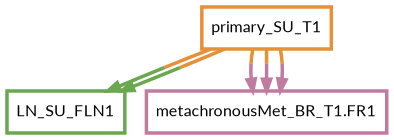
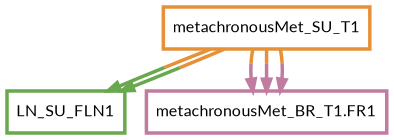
  digraph {
    node [fillcolor=white fontname=Lato penwidth=3.0 shape=box]
    edge [color="#e69138ff;0.5:#c27ba0ff" penwidth=3]
    LN_SU_FLN1 [color="#6aa84fff"]
    "metachronousMet_BR_T1.FR1" [color="#c27ba0ff"]
-   primary_SU_T1 [color="#e69138ff"]
+   primary_SU_T1 [color="#e69138ff" label=metachronousMet_SU_T1]
    primary_SU_T1 -> LN_SU_FLN1 [color="#e69138ff;0.5:#6aa84fff"]
    primary_SU_T1 -> LN_SU_FLN1 [color="#e69138ff;0.5:#6aa84fff"]
    primary_SU_T1 -> "metachronousMet_BR_T1.FR1"
    primary_SU_T1 -> "metachronousMet_BR_T1.FR1"
    primary_SU_T1 -> "metachronousMet_BR_T1.FR1"
  }
